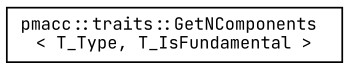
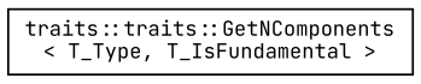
  digraph {
    rankdir=LR
    fontname="JetBrains Mono"
-   n1 [color=black fillcolor=white fontname="JetBrains Mono" fontsize=10 height=0.2 label="pmacc::traits::GetNComponents\l\< T_Type, T_IsFundamental \>" shape=record style=filled width=0.4]
+   n1 [color=black fillcolor=white fontname="JetBrains Mono" fontsize=10 height=0.2 label="traits::traits::GetNComponents\l\< T_Type, T_IsFundamental \>" shape=record style=filled width=0.4]
  }
